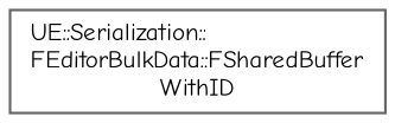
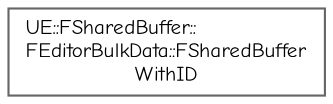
  digraph {
    rankdir=LR
    fontname="Comic Neue"
-   n1 [color=grey40 fillcolor=white fontname="Comic Neue" fontsize=10 height=0.2 label="UE::Serialization::\lFEditorBulkData::FSharedBuffer\lWithID" shape=box style=filled width=0.4]
+   n1 [color=grey40 fillcolor=white fontname="Comic Neue" fontsize=10 height=0.2 label="UE::FSharedBuffer::\lFEditorBulkData::FSharedBuffer\lWithID" shape=box style=filled width=0.4]
  }
